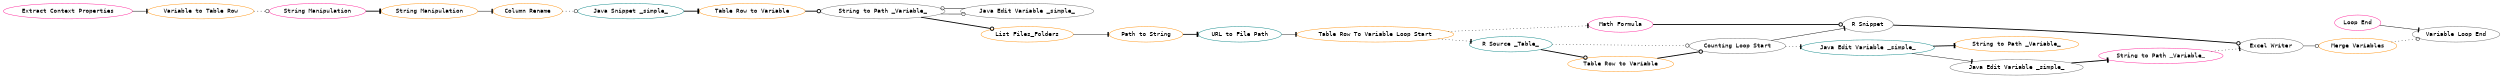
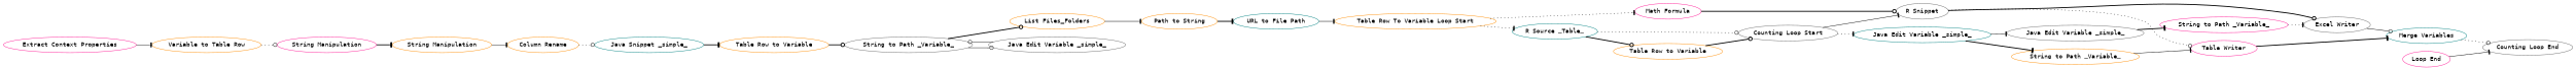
  digraph {
    fontname="DejaVu Sans Mono"
    rankdir=LR
    node [color=darkorange fontname="DejaVu Sans Mono"]
    edge [arrowhead=tee fontname="DejaVu Sans Mono" style=bold]
    n1 [color=gray40 label="Counting Loop Start"]
    n2 [color=gray40 label="R Snippet"]
    n3 [color=teal label="Java Edit Variable _simple_"]
    n4 [color=deeppink label="Math Formula"]
    n5 [color=gray40 label="Excel Writer"]
+   n6 [color=deeppink label="Table Writer"]
    n7 [label="String to Path _Variable_"]
    n8 [color=gray40 label="Java Edit Variable _simple_"]
-   n9 [label="Merge Variables"]
-   n10 [color=gray40 label="Variable Loop End"]
+   n9 [color=teal label="Merge Variables"]
+   n10 [color=gray40 label="Counting Loop End"]
    n11 [color=teal label="R Source _Table_"]
    n12 [label="Table Row to Variable"]
    n13 [label="Table Row to Variable"]
    n14 [color=gray40 label="String to Path _Variable_"]
    n15 [color=gray40 label="Java Edit Variable _simple_"]
    n16 [label="List Files_Folders"]
    n17 [label="Path to String"]
    n18 [color=teal label="Java Snippet _simple_"]
    n19 [color=deeppink label="Loop End"]
    n20 [color=teal label="URL to File Path"]
    n21 [label="Table Row To Variable Loop Start"]
    n22 [label="Column Rename"]
    n23 [label="Variable to Table Row"]
    n24 [color=deeppink label="String Manipulation"]
    n25 [label="String Manipulation"]
    n26 [color=deeppink label="Extract Context Properties"]
    n27 [color=deeppink label="String to Path _Variable_"]
    n1 -> n2 [style=solid]
    n1 -> n3 [style=dotted]
    n2 -> n5 [arrowhead=odot]
+   n2 -> n6 [arrowhead=odot style=dotted]
    n3 -> n7
    n3 -> n8 [style=solid]
    n4 -> n2 [arrowhead=odot]
    n5 -> n9 [arrowhead=odot style=solid]
+   n6 -> n9
+   n7 -> n6 [style=solid]
    n8 -> n27
    n9 -> n10 [arrowhead=odot style=dotted]
    n11 -> n1 [arrowhead=odot style=dotted]
    n11 -> n12 [arrowhead=odot]
    n12 -> n1 [arrowhead=odot]
    n13 -> n14 [arrowhead=odot]
    n14 -> n15 [arrowhead=odot style=solid]
    n14 -> n16 [arrowhead=odot]
    n15 -> n14 [arrowhead=odot style=solid]
    n16 -> n17 [style=solid]
    n17 -> n20
    n18 -> n13
    n19 -> n10 [style=solid]
    n20 -> n21 [style=solid]
    n21 -> n4 [style=dotted]
    n21 -> n11 [style=dotted]
    n22 -> n18 [arrowhead=odot style=dotted]
    n23 -> n24 [arrowhead=odot style=dotted]
    n24 -> n25
    n25 -> n22 [style=solid]
    n26 -> n23 [style=solid]
    n27 -> n5 [style=dotted]
  }
